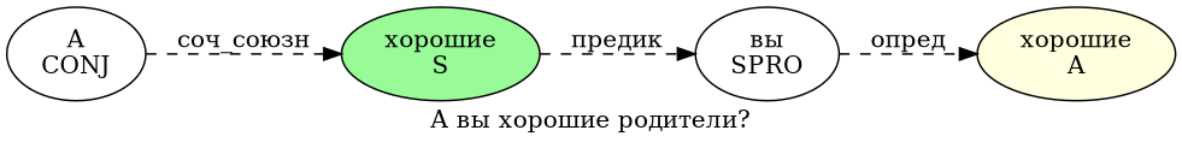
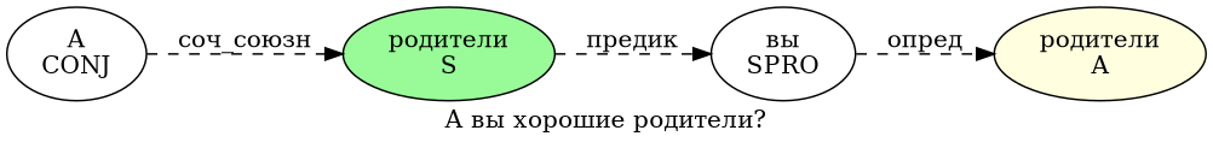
  digraph {
    label="А вы хорошие родители?"
    rankdir=LR
    node [fillcolor=white penwidth=1 shape=ellipse style=filled]
    edge [style=dashed]
    n1 [label="А\nCONJ"]
-   n2 [fillcolor=palegreen label="хорошие\nS"]
+   n2 [fillcolor=palegreen label="родители\nS"]
    n3 [label="вы\nSPRO"]
-   n4 [fillcolor=lightyellow label="хорошие\nA"]
+   n4 [fillcolor=lightyellow label="родители\nA"]
    n1 -> n2 [label="соч_союзн"]
    n2 -> n3 [label="предик"]
    n3 -> n4 [label="опред"]
  }
